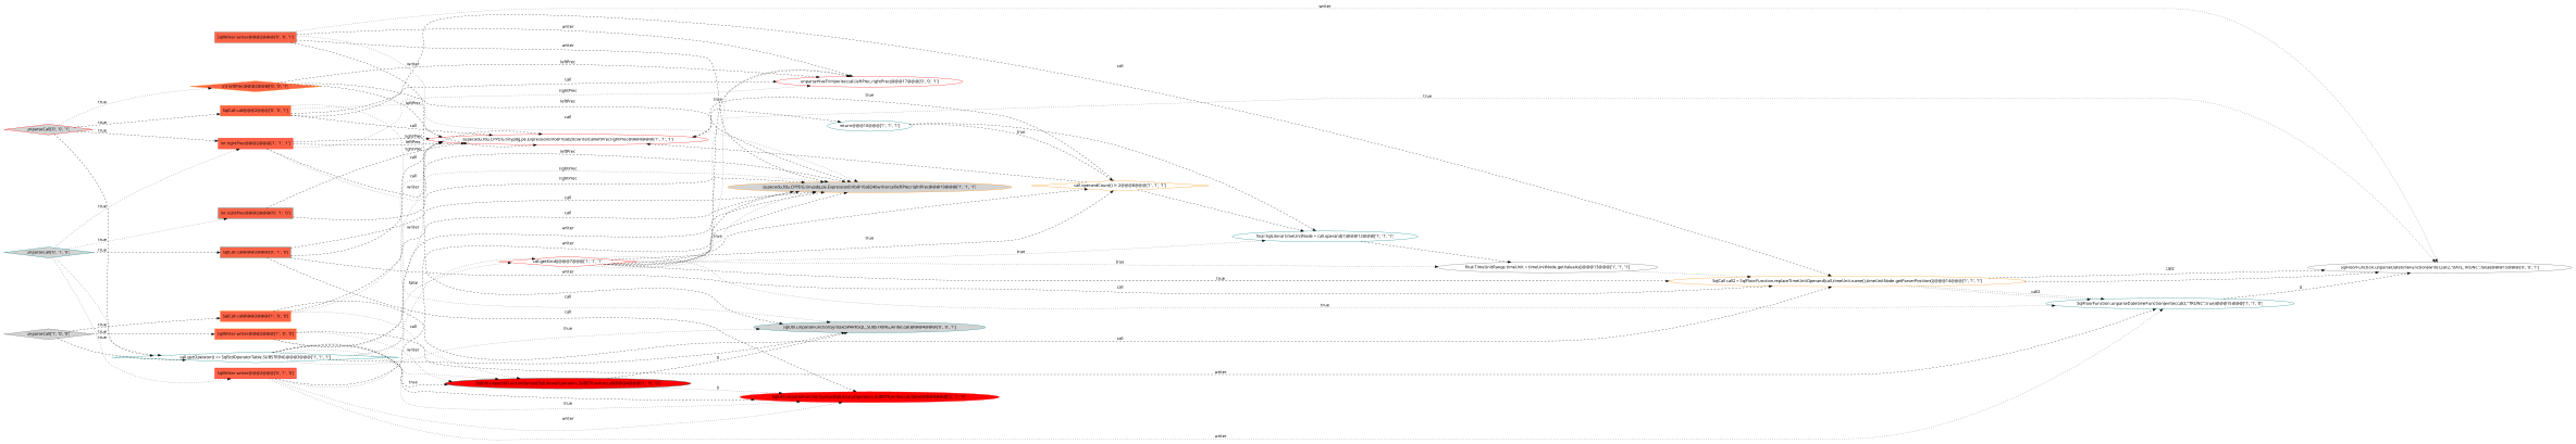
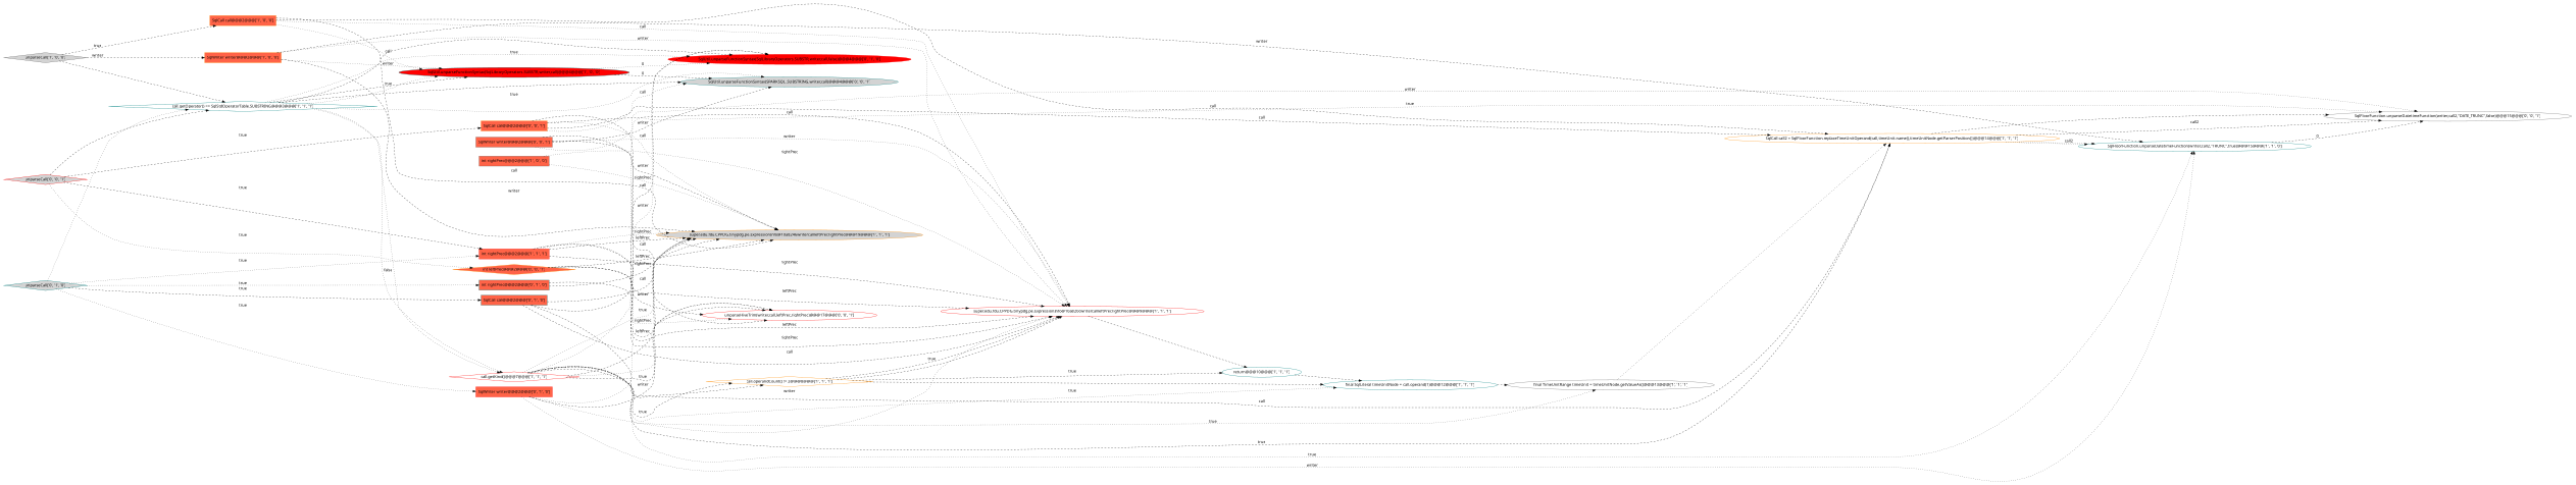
  digraph {
    fontname="Noto Sans"
    rankdir=LR
    node [color=teal fillcolor=white fontname="Noto Sans" shape=ellipse style=filled]
    edge [fontname="Noto Sans" style=dashed]
    n1 [color=gray40 fillcolor=tomato label="SqlWriter writer@@@2@@@['0', '0', '1']" shape=box]
    n2 [color=gray40 label="SqlFloorFunction.unparseDatetimeFunction(writer,call2,\"DATE_TRUNC\",false)@@@15@@@['0', '0', '1']"]
    n3 [color=red label="super.edu.fdu.CPPDG.tinypdg.pe.ExpressionInfo@10a820cwritercallleftPrecrightPrec@@@9@@@['1', '1', '1']"]
    n4 [color=darkorange fillcolor=lightgray label="super.edu.fdu.CPPDG.tinypdg.pe.ExpressionInfo@10a8246writercallleftPrecrightPrec@@@19@@@['1', '1', '1']"]
    n5 [fillcolor=lightgray label="SqlUtil.unparseFunctionSyntax(SPARKSQL_SUBSTRING,writer,call)@@@4@@@['0', '0', '1']"]
    n6 [color=red label="unparseHiveTrim(writer,call,leftPrec,rightPrec)@@@17@@@['0', '0', '1']"]
    n7 [label="return@@@10@@@['1', '1', '1']"]
    n8 [label="SqlFloorFunction.unparseDatetimeFunction(writer,call2,\"TRUNC\",true)@@@15@@@['1', '1', '0']"]
    n9 [color=red label="call.getKind()@@@7@@@['1', '1', '1']" shape=diamond]
    n10 [color=darkorange label="call.operandCount() != 2@@@8@@@['1', '1', '1']" shape=diamond]
    n11 [color=darkorange label="SqlCall call2 = SqlFloorFunction.replaceTimeUnitOperand(call,timeUnit.name(),timeUnitNode.getParserPosition())@@@14@@@['1', '1', '1']"]
    n12 [color=gray40 label="final TimeUnitRange timeUnit = timeUnitNode.getValueAs()@@@13@@@['1', '1', '1']"]
    n13 [label="final SqlLiteral timeUnitNode = call.operand(1)@@@12@@@['1', '1', '1']"]
    n14 [fillcolor=lightgray label="unparseCall['0', '1', '0']" shape=diamond]
    n15 [color=red fillcolor=tomato label="SqlWriter writer@@@2@@@['0', '1', '0']" shape=box]
    n16 [label="call.getOperator() == SqlStdOperatorTable.SUBSTRING@@@3@@@['1', '1', '1']" shape=diamond]
    n17 [color=red fillcolor=tomato label="int rightPrec@@@2@@@['1', '1', '1']" shape=box]
    n18 [fillcolor=tomato label="int rightPrec@@@2@@@['0', '1', '0']" shape=box]
    n19 [fillcolor=tomato label="SqlCall call@@@2@@@['0', '1', '0']" shape=box]
    n20 [color=red fillcolor=red label="SqlUtil.unparseFunctionSyntax(SqlLibraryOperators.SUBSTR,writer,call,false)@@@4@@@['0', '1', '0']"]
    n21 [fillcolor=red label="SqlUtil.unparseFunctionSyntax(SqlLibraryOperators.SUBSTR,writer,call)@@@4@@@['1', '0', '0']"]
+   n22 [color=gray40 fillcolor=tomato label="int rightPrec@@@2@@@['1', '0', '0']" shape=box]
    n23 [color=red fillcolor=lightgray label="unparseCall['0', '0', '1']" shape=diamond]
    n24 [color=darkorange fillcolor=tomato label="SqlCall call@@@2@@@['0', '0', '1']" shape=box]
    n25 [color=darkorange fillcolor=tomato label="int leftPrec@@@2@@@['0', '0', '1']" shape=diamond]
    n26 [color=darkorange fillcolor=tomato label="SqlCall call@@@2@@@['1', '0', '0']" shape=box]
    n27 [color=gray40 fillcolor=lightgray label="unparseCall['1', '0', '0']" shape=diamond]
    n28 [color=darkorange fillcolor=tomato label="SqlWriter writer@@@2@@@['1', '0', '0']" shape=box]
    n1 -> n2 [label=writer style=dotted]
    n1 -> n3 [label=writer style=dotted]
    n1 -> n4 [label=writer]
    n1 -> n5 [label=writer]
    n1 -> n6 [label=writer]
    n3 -> n7
    n7 -> n13
    n8 -> n2 [label=0]
    n9 -> n2 [label=true style=dotted]
    n9 -> n4 [label=true style=dotted]
    n9 -> n4
    n9 -> n6 [label=true]
    n9 -> n6 [style=dotted]
    n9 -> n8 [label=true style=dotted]
    n9 -> n10 [label=true]
    n9 -> n10
    n9 -> n11 [label=true]
    n9 -> n12 [label=true style=dotted]
    n9 -> n13 [label=true style=dotted]
    n10 -> n3
    n10 -> n3 [label=true]
-   n7 -> n10 [label=true]
+   n10 -> n7 [label=true]
    n10 -> n13
    n11 -> n2 [label=call2]
    n11 -> n2
    n11 -> n8 [label=call2 style=dotted]
    n11 -> n8 [style=dotted]
    n12 -> n11 [style=dotted]
    n13 -> n12
    n14 -> n15 [label=true style=dotted]
    n14 -> n16 [style=dotted]
    n14 -> n17 [label=true style=dotted]
    n14 -> n18 [label=true style=dotted]
    n14 -> n19 [label=true]
    n15 -> n3 [label=writer style=dotted]
    n15 -> n4 [label=writer]
    n15 -> n8 [label=writer style=dotted]
    n15 -> n20 [label=writer style=dotted]
    n16 -> n5 [label=true style=dotted]
    n16 -> n5
    n16 -> n9 [style=dotted]
    n16 -> n9 [label=false style=dotted]
    n16 -> n20 [label=true style=dotted]
    n16 -> n20
    n16 -> n21 [label=true]
    n16 -> n21 [style=dotted]
    n17 -> n3 [label=rightPrec]
    n17 -> n3 [label=leftPrec]
    n17 -> n4 [label=leftPrec]
    n17 -> n4 [label=rightPrec style=dotted]
    n17 -> n6 [label=rightPrec style=dotted]
    n18 -> n3 [label=rightPrec]
    n18 -> n4 [label=rightPrec]
    n19 -> n3 [label=call]
    n19 -> n4 [label=call]
    n19 -> n11 [label=call]
    n19 -> n20 [label=call]
    n21 -> n5 [label=0]
    n21 -> n20 [label=0 style=dotted]
+   n22 -> n3 [label=rightPrec style=dotted]
+   n22 -> n4 [label=rightPrec style=dotted]
    n23 -> n16
    n23 -> n17 [label=true]
    n23 -> n24 [label=true]
    n23 -> n25 [label=true style=dotted]
    n24 -> n3 [label=call]
    n24 -> n4 [label=call style=dotted]
    n24 -> n5 [label=call style=dotted]
    n24 -> n6 [label=call]
    n24 -> n11 [label=call]
    n25 -> n3 [label=leftPrec]
    n25 -> n4 [label=leftPrec]
    n25 -> n6 [label=leftPrec]
    n26 -> n3 [label=call style=dotted]
    n26 -> n4 [label=call]
    n26 -> n11 [label=call]
    n26 -> n21 [label=call style=dotted]
    n27 -> n16
    n27 -> n26 [label=true]
-   n27 -> n28 [label=true]
+   n27 -> n28 [label=writer]
    n28 -> n3 [label=writer style=dotted]
    n28 -> n4 [label=writer]
    n28 -> n8 [label=writer]
    n28 -> n21 [label=writer style=dotted]
  }
